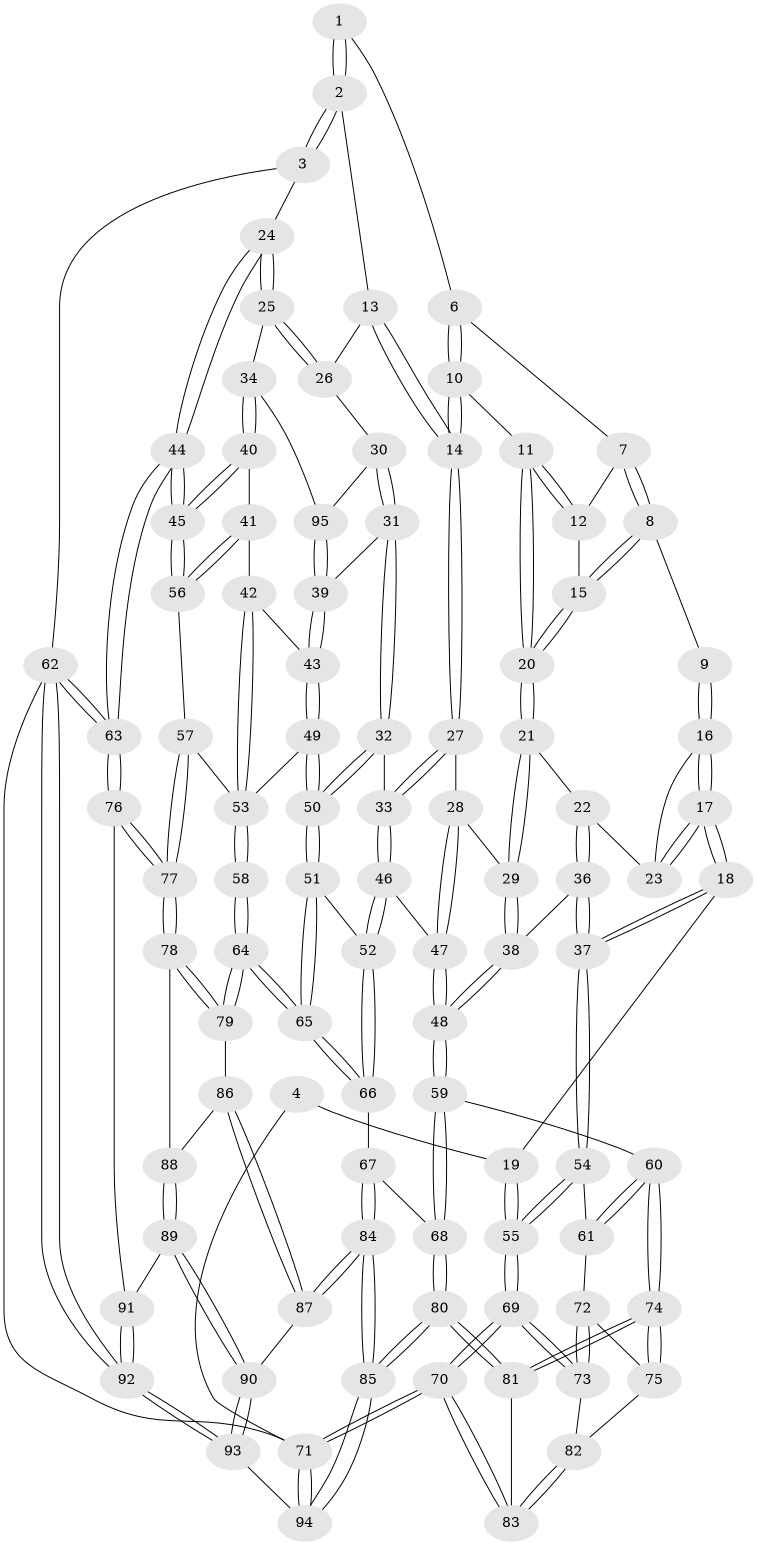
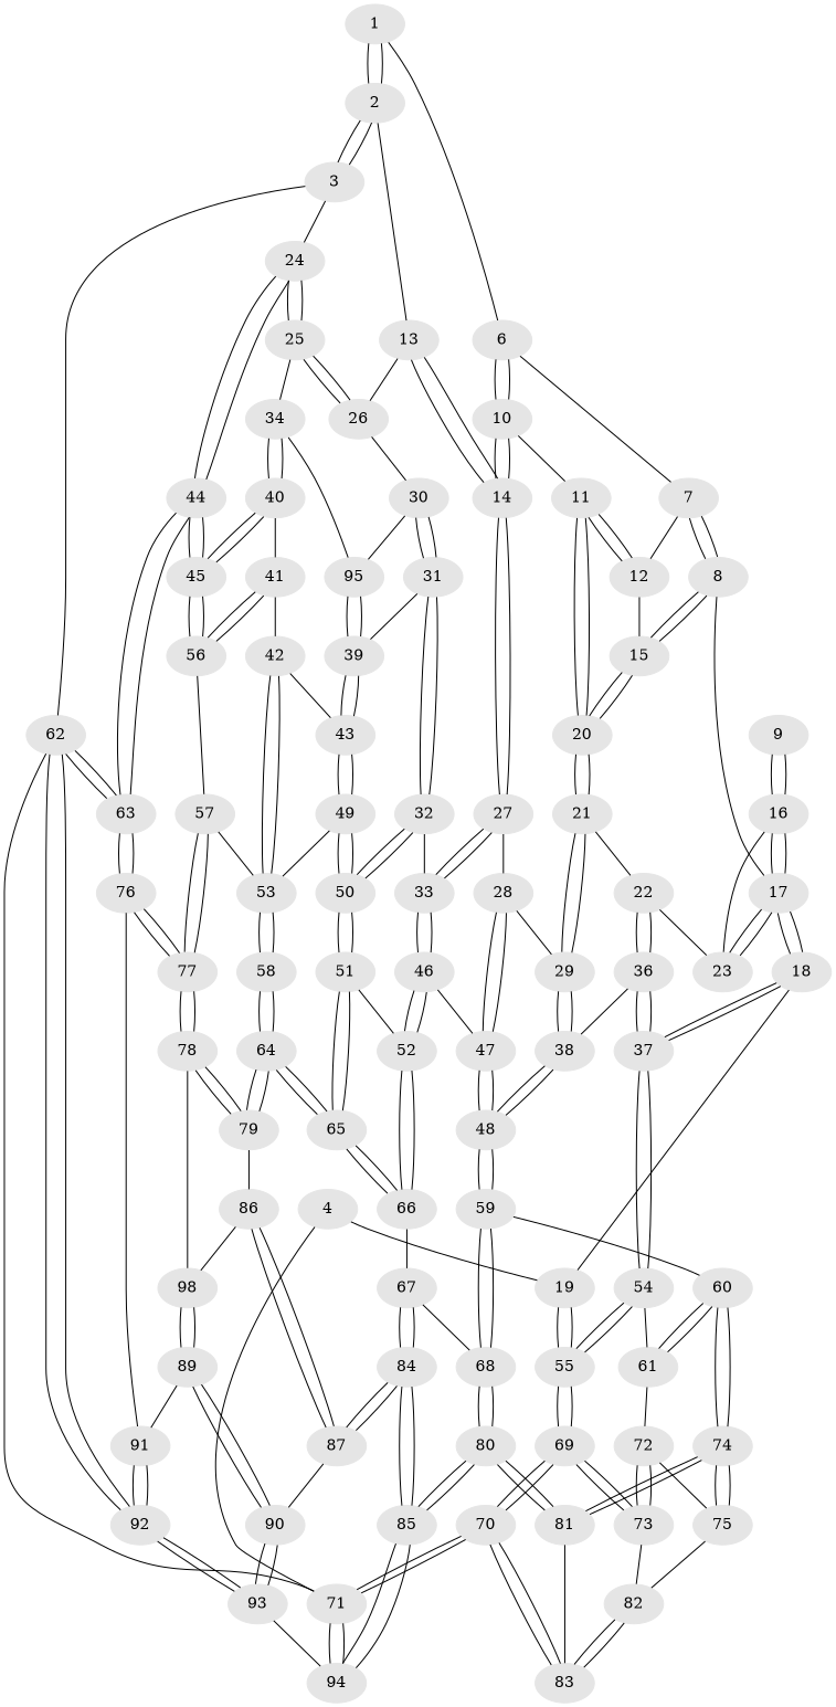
  graph {
    node [color=gray90 style=filled]
    1
    2
    6
    3
    13
    7
    10
    24
    62
    14
    26
    4
    19
    71
    25
    44
    63
    92
    55
    94
    9
    16
    8
    12
    11
    15
    20
    17
    23
    27
    21
    30
    28
    33
    18
    37
    54
    69
    22
    29
    36
    38
    34
    45
    n45 [label=95]
    40
    31
    47
    46
    48
    32
    39
    50
    43
    51
    52
    41
    61
    59
    49
    42
    56
    53
    57
    58
    76
    66
    60
    68
    65
    67
    64
    72
    70
    73
    77
    78
    79
    74
    80
    75
    81
    93
    91
    86
    84
    85
    87
    83
    82
-   88
+   88 [label=98]
    89
    90
    1 -- 2
    1 -- 2
    1 -- 6
    2 -- 3
    2 -- 3
    2 -- 13
    6 -- 7
    6 -- 10
    6 -- 10
    3 -- 24
    3 -- 62
    13 -- 14
    13 -- 14
    13 -- 26
    7 -- 8
    7 -- 8
    7 -- 12
    10 -- 14
    10 -- 14
    10 -- 11
    24 -- 25
    24 -- 25
    24 -- 44
    24 -- 44
    62 -- 71
    62 -- 63
    62 -- 63
    62 -- 92
    62 -- 92
    14 -- 27
    14 -- 27
    26 -- 30
    4 -- 19
    4 -- 71
    19 -- 55
    19 -- 55
    71 -- 94
    71 -- 94
    25 -- 26
    25 -- 26
    25 -- 34
    44 -- 63
    44 -- 63
    44 -- 45
    44 -- 45
    63 -- 76
    63 -- 76
    92 -- 93
    92 -- 93
    55 -- 69
    55 -- 69
    9 -- 16
    9 -- 16
    16 -- 17
    16 -- 17
    16 -- 23
-   8 -- 9
+   8 -- 17
    8 -- 15
    8 -- 15
    12 -- 15
    11 -- 12
    11 -- 12
    11 -- 20
    11 -- 20
    15 -- 20
    15 -- 20
    20 -- 21
    20 -- 21
    17 -- 23
    17 -- 23
    17 -- 18
    17 -- 18
    27 -- 28
    27 -- 33
    27 -- 33
    21 -- 22
    21 -- 29
    21 -- 29
    30 -- n45
    30 -- 31
    30 -- 31
    28 -- 29
    28 -- 47
    28 -- 47
    33 -- 46
    33 -- 46
    18 -- 19
    18 -- 37
    18 -- 37
    37 -- 54
    37 -- 54
    54 -- 55
    54 -- 55
    54 -- 61
    69 -- 70
    69 -- 70
    69 -- 73
    69 -- 73
    22 -- 23
    22 -- 36
    22 -- 36
    29 -- 38
    29 -- 38
    36 -- 37
    36 -- 37
    36 -- 38
    38 -- 48
    38 -- 48
    34 -- n45
    34 -- 40
    34 -- 40
    45 -- 56
    45 -- 56
    n45 -- 39
    n45 -- 39
    40 -- 45
    40 -- 45
    40 -- 41
    31 -- 32
    31 -- 32
    31 -- 39
    47 -- 48
    47 -- 48
    46 -- 47
    46 -- 52
    46 -- 52
    48 -- 59
    48 -- 59
    32 -- 33
    32 -- 50
    32 -- 50
    39 -- 43
    39 -- 43
    50 -- 51
    50 -- 51
    43 -- 49
    43 -- 49
    51 -- 52
    51 -- 65
    51 -- 65
    52 -- 66
    52 -- 66
    41 -- 42
    41 -- 56
    41 -- 56
    61 -- 72
    59 -- 60
    59 -- 68
    59 -- 68
    49 -- 50
    49 -- 50
    49 -- 53
    42 -- 43
    42 -- 53
    42 -- 53
    56 -- 57
    53 -- 58
    53 -- 58
    57 -- 53
    57 -- 77
    57 -- 77
    58 -- 64
    58 -- 64
    76 -- 77
    76 -- 77
    76 -- 91
    66 -- 67
    60 -- 61
    60 -- 61
    60 -- 74
    60 -- 74
    68 -- 80
    68 -- 80
    65 -- 66
    65 -- 66
    67 -- 68
    67 -- 84
    67 -- 84
    64 -- 65
    64 -- 65
    64 -- 79
    64 -- 79
    72 -- 73
    72 -- 73
    72 -- 75
    70 -- 71
    70 -- 71
    70 -- 83
    70 -- 83
    73 -- 82
    77 -- 78
    77 -- 78
    78 -- 79
    78 -- 79
    78 -- 88
    79 -- 86
    74 -- 75
    74 -- 75
    74 -- 81
    74 -- 81
    80 -- 81
    80 -- 81
    80 -- 85
    80 -- 85
    75 -- 82
    81 -- 83
    93 -- 94
    91 -- 92
    91 -- 92
    86 -- 87
    86 -- 87
    86 -- 88
    84 -- 85
    84 -- 85
    84 -- 87
    84 -- 87
    85 -- 94
    85 -- 94
    87 -- 90
    82 -- 83
    82 -- 83
    88 -- 89
    88 -- 89
    89 -- 91
    89 -- 90
    89 -- 90
    90 -- 93
    90 -- 93
  }
